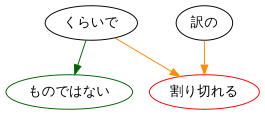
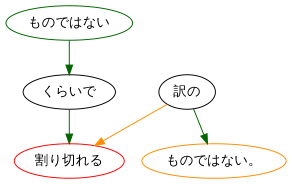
  digraph {
    node [color=black]
    edge [color=darkgreen]
    n1 [color=darkgreen label="ものではない"]
    n2 [label="くらいで"]
    n3 [color=red label="割り切れる"]
    n4 [label="訳の"]
-   n2 -> n1
-   n2 -> n3 [color=darkorange]
+   n5 [color=darkorange label="ものではない。"]
+   n1 -> n2
+   n2 -> n3
    n4 -> n3 [color=darkorange]
+   n4 -> n5
  }
